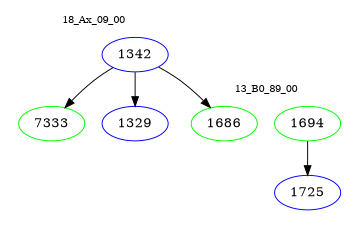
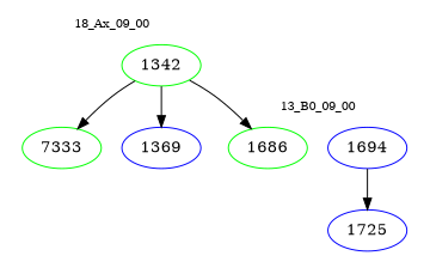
  digraph {
    node [color=blue]
    edge [color=black]
-   n1 [label=1342]
+   n1 [color=green label=1342]
    n2 [color=green label=7333]
-   n3 [label=1329]
-   n4 [color=green label=1694]
+   n3 [label=1369]
+   n4 [label=1694]
    n5 [color=green label=1686]
    n6 [label=1725]
    subgraph cluster_1 {
      color=white
      fontsize=10
      label="18_Ax_09_00"
      n1
      n2
      n3
    }
    subgraph cluster_2 {
      color=white
      fontsize=10
-     label="13_B0_89_00"
+     label="13_B0_09_00"
      n4
      n5
      n6
    }
    n1 -> n2
    n1 -> n3
    n1 -> n5
    n4 -> n6
  }
